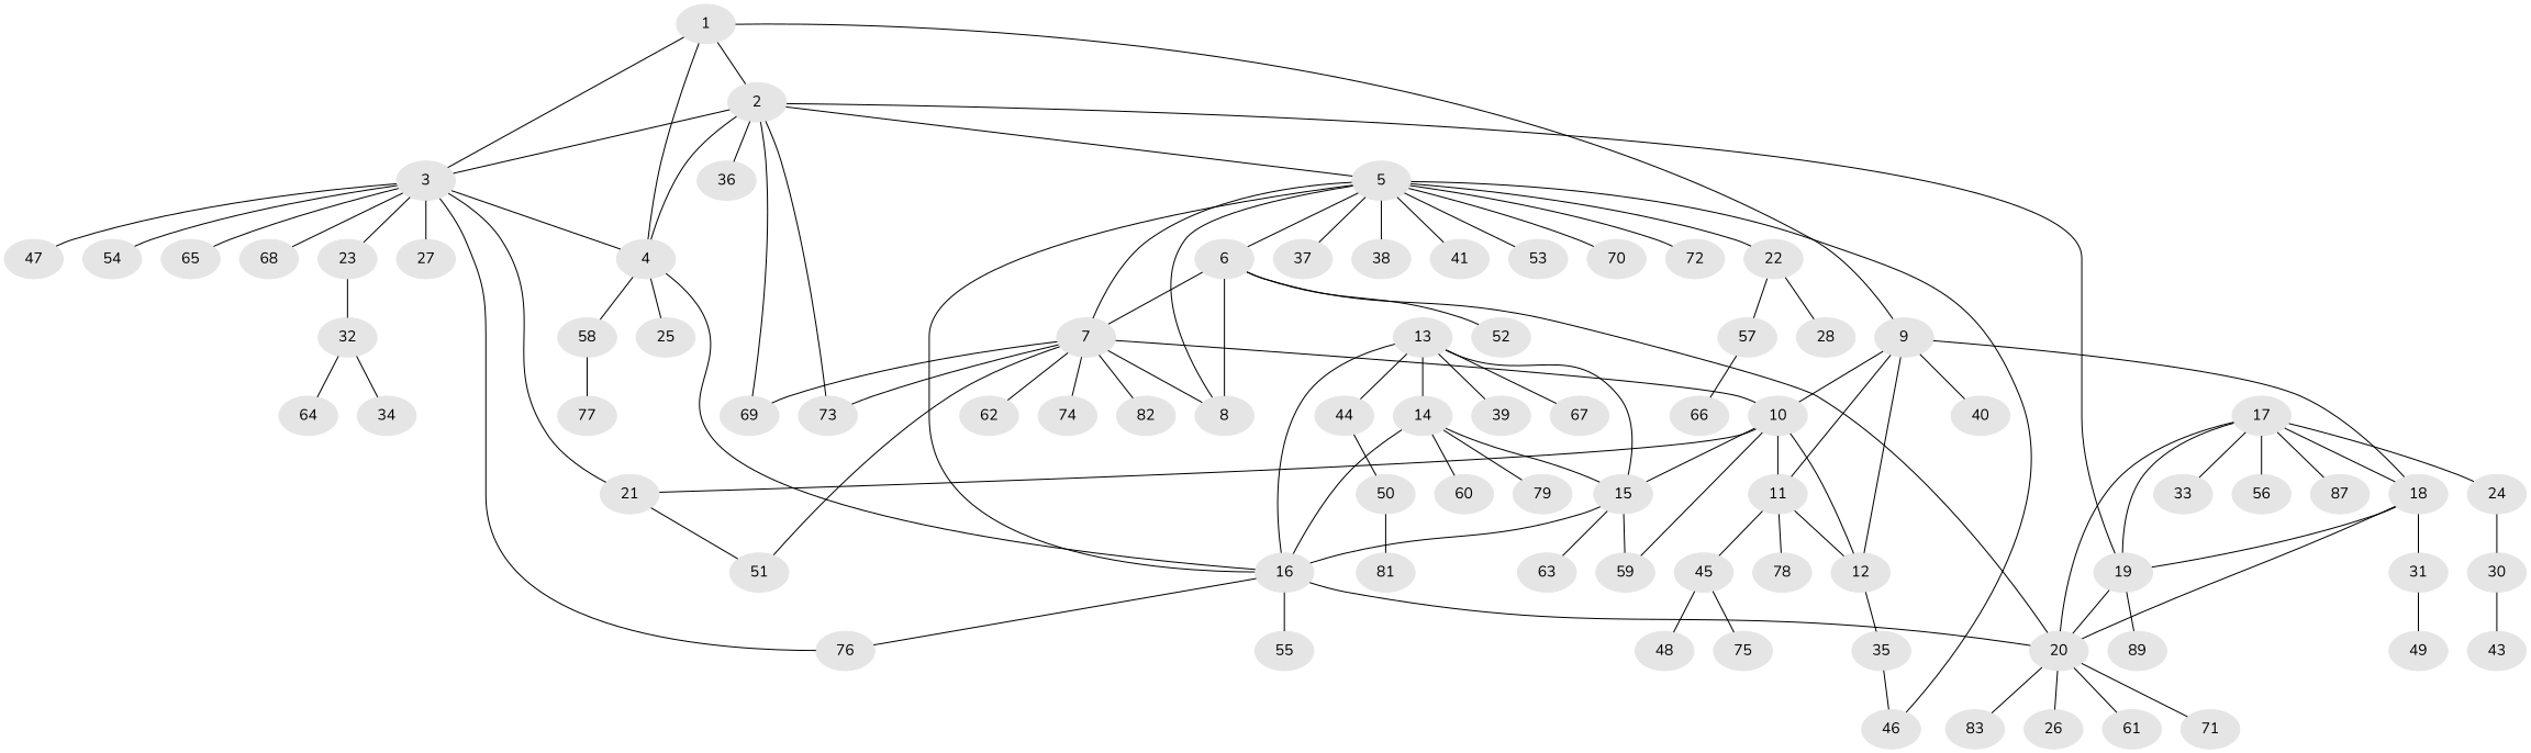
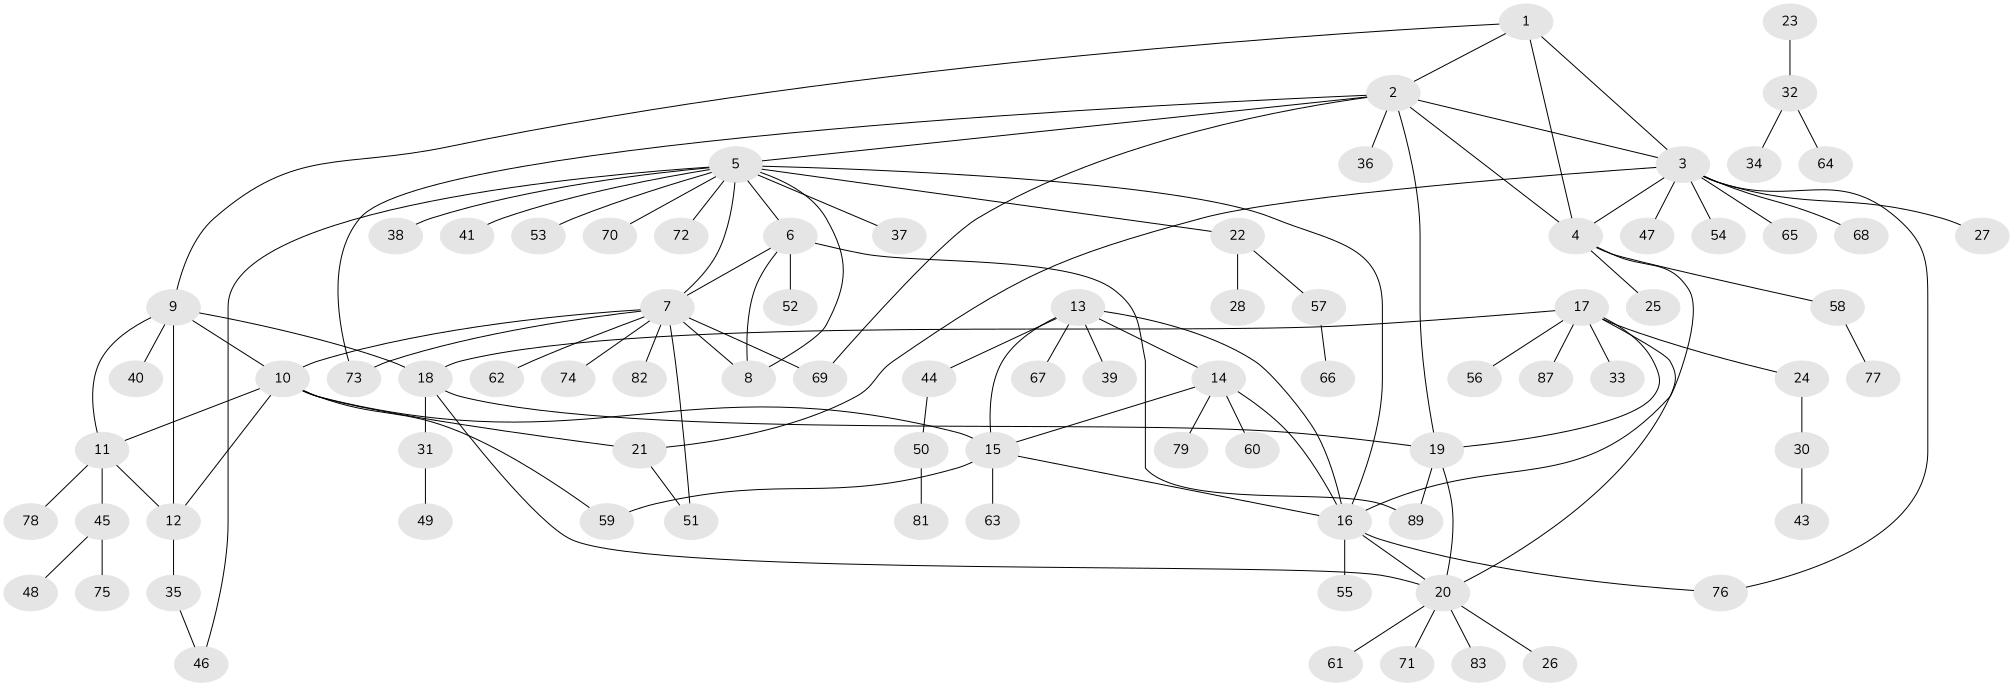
  graph {
    fontname=Nunito
    node [color=gray90 fontname=Nunito style=filled]
    edge [fontname=Nunito]
    1
    2
    3
    4
    9
    5
    19
    36
    69
    73
    21
    23
    27
    47
    54
    65
    68
    76
    16
    25
    58
    10
    11
    12
    18
    40
    6
    7
    8
    22
    37
    38
    41
    46
    53
    70
    72
    20
    n39 [label=89]
    51
    32
    55
    77
    52
    62
    74
    82
    28
    57
    26
    61
    71
    83
    15
    59
    45
    78
    35
    31
    63
    48
    75
    13
    14
    39
    44
    67
    60
    79
    50
    17
    24
    33
    56
    n75 [label=87]
    30
    49
    66
    34
    64
    43
    81
    1 -- 2
    1 -- 3
    1 -- 4
    1 -- 9
    2 -- 3
    2 -- 4
    2 -- 5
    2 -- 19
    2 -- 36
    2 -- 69
    2 -- 73
    3 -- 4
    3 -- 21
-   3 -- 23
    3 -- 27
    3 -- 47
    3 -- 54
    3 -- 65
    3 -- 68
    3 -- 76
    4 -- 16
    4 -- 25
    4 -- 58
    9 -- 10
    9 -- 11
    9 -- 12
    9 -- 18
    9 -- 40
    5 -- 16
    5 -- 6
    5 -- 7
    5 -- 8
    5 -- 22
    5 -- 37
    5 -- 38
    5 -- 41
    5 -- 46
    5 -- 53
    5 -- 70
    5 -- 72
    19 -- 20
    19 -- n39
    21 -- 51
    23 -- 32
    16 -- 76
    16 -- 20
    16 -- 55
    58 -- 77
    10 -- 21
    10 -- 11
    10 -- 12
    10 -- 15
    10 -- 59
    11 -- 12
    11 -- 45
    11 -- 78
    12 -- 35
    18 -- 19
    18 -- 20
    18 -- 31
    6 -- 7
    6 -- 8
-   6 -- 20
+   6 -- n39
    6 -- 52
    7 -- 69
    7 -- 73
    7 -- 10
    7 -- 8
    7 -- 51
    7 -- 62
    7 -- 74
    7 -- 82
    22 -- 28
    22 -- 57
    20 -- 26
    20 -- 61
    20 -- 71
    20 -- 83
    32 -- 34
    32 -- 64
    57 -- 66
    15 -- 16
    15 -- 59
    15 -- 63
    45 -- 48
    45 -- 75
    35 -- 46
    31 -- 49
    13 -- 16
    13 -- 15
    13 -- 14
    13 -- 39
    13 -- 44
    13 -- 67
    14 -- 16
    14 -- 15
    14 -- 60
    14 -- 79
    44 -- 50
    50 -- 81
    17 -- 19
    17 -- 18
    17 -- 20
    17 -- 24
    17 -- 33
    17 -- 56
    17 -- n75
    24 -- 30
    30 -- 43
  }
